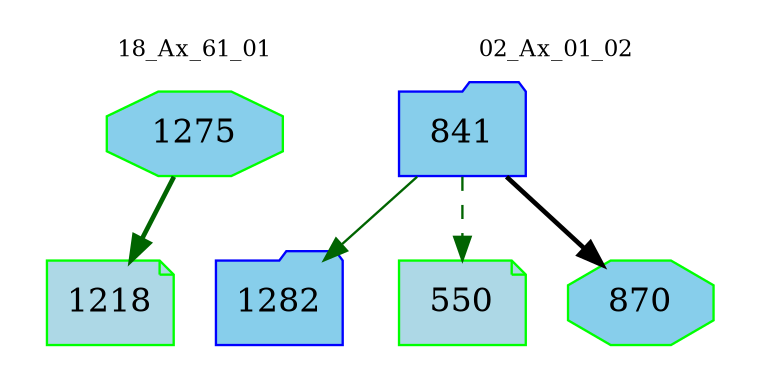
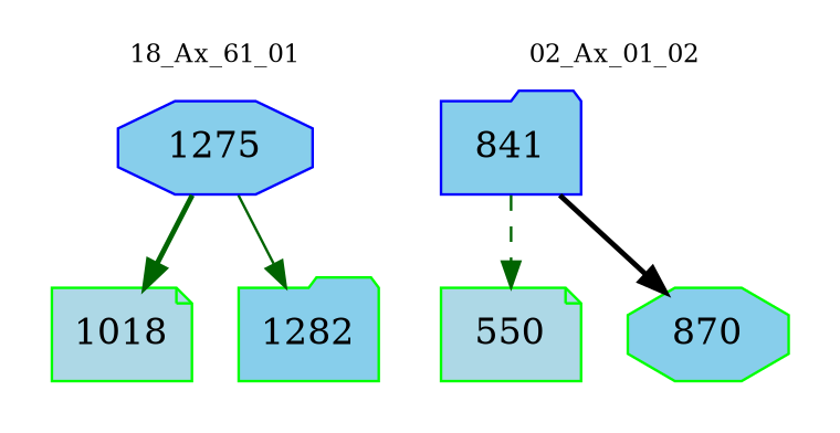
  digraph {
    node [color=green fillcolor=skyblue shape=octagon style=filled]
    edge [color=darkgreen style=bold]
-   n1 [label=1275]
-   n2 [fillcolor=lightblue label=1218 shape=note]
-   n3 [color=blue label=1282 shape=folder]
+   n1 [color=blue label=1275]
+   n2 [fillcolor=lightblue label=1018 shape=note]
+   n3 [label=1282 shape=folder]
    n4 [color=blue label=841 shape=folder]
    n5 [fillcolor=lightblue label=550 shape=note]
    n6 [label=870]
    subgraph cluster_1 {
      color=white
      fontsize=10
      label="18_Ax_61_01"
      n1
      n2
      n3
    }
    subgraph cluster_2 {
      color=white
      fontsize=10
      label="02_Ax_01_02"
      n4
      n5
      n6
    }
    n1 -> n2
-   n4 -> n3 [style=solid]
+   n1 -> n3 [style=solid]
    n4 -> n5 [style=dashed]
    n4 -> n6 [color=black]
  }
